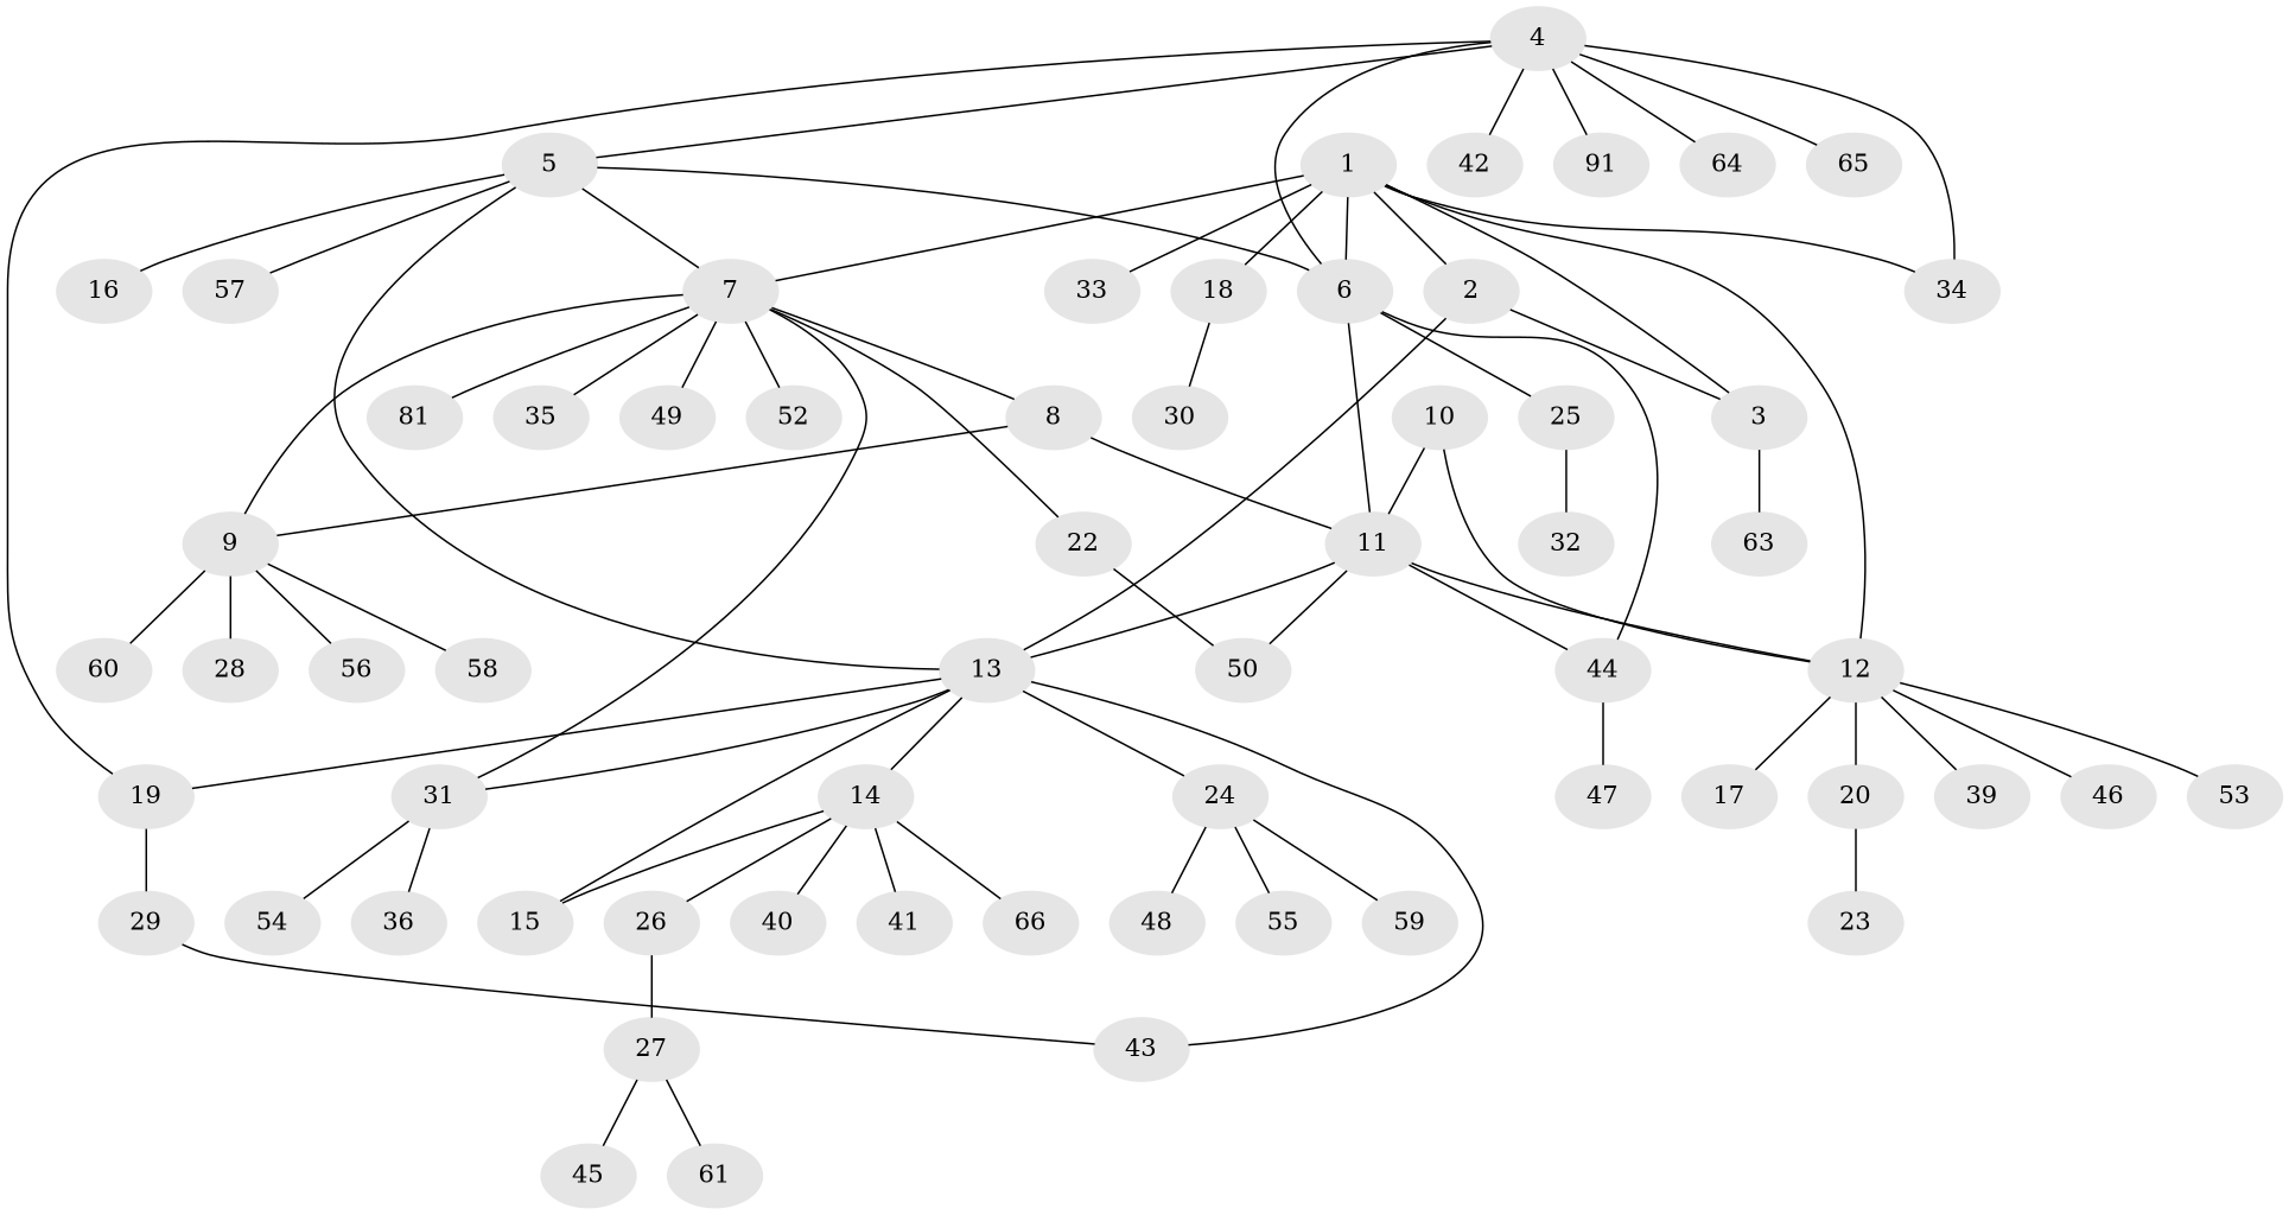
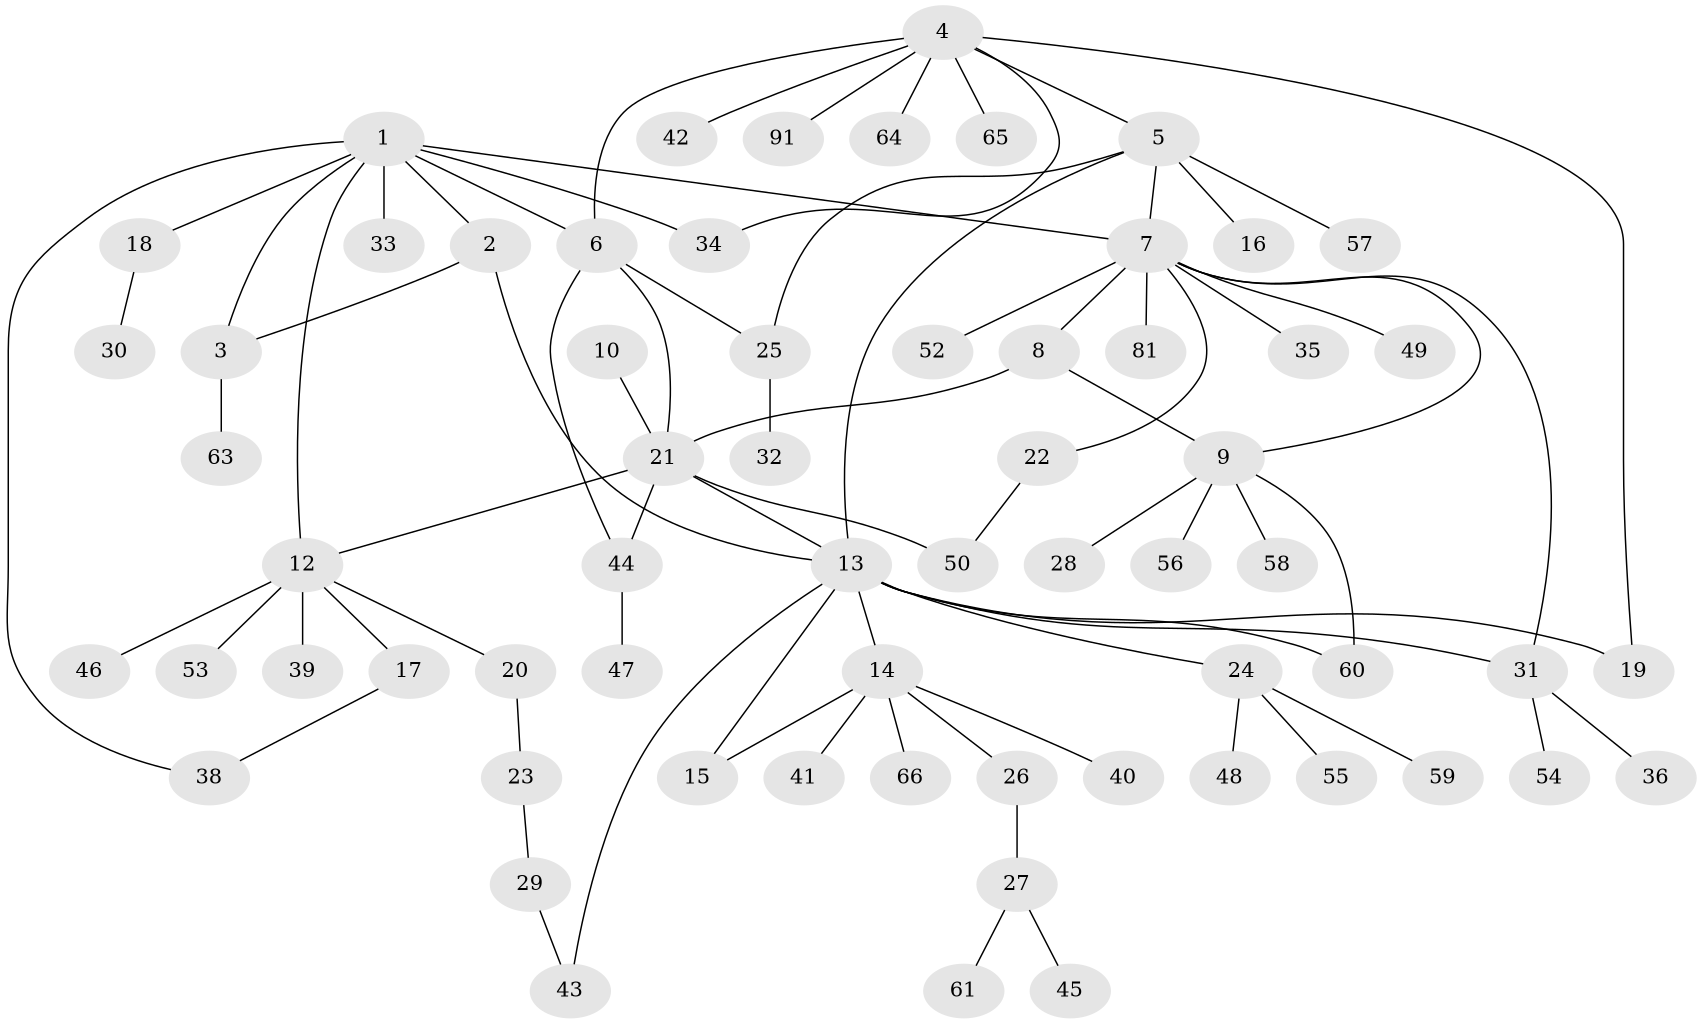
  graph {
    node [color=gray90 style=filled]
    1
    2
    3
    6
    7
    12
    18
    33
    34
+   38
    13
    63
-   11
+   11 [label=21]
    25
    44
    8
    9
    n18 [label=81]
    22
    31
    35
    49
    52
    17
    20
    39
    46
    53
    30
    19
    15
    60
    14
    24
    43
    4
    5
    42
    n39 [label=91]
    64
    65
    16
    57
    50
    32
    47
    28
    56
    58
    36
    54
    10
    23
    26
    40
    41
    n57 [label=66]
    48
    55
    59
    27
    29
    45
    61
    1 -- 2
    1 -- 3
    1 -- 6
    1 -- 7
    1 -- 12
    1 -- 18
    1 -- 33
    1 -- 34
+   1 -- 38
    2 -- 3
    2 -- 13
    3 -- 63
    6 -- 11
    6 -- 25
    6 -- 44
    7 -- 8
    7 -- 9
    7 -- n18
    7 -- 22
    7 -- 31
    7 -- 35
    7 -- 49
    7 -- 52
    12 -- 17
    12 -- 20
    12 -- 39
    12 -- 46
    12 -- 53
    18 -- 30
    13 -- 31
    13 -- 19
    13 -- 15
+   13 -- 60
    13 -- 14
    13 -- 24
    13 -- 43
    11 -- 12
    11 -- 13
    11 -- 44
    11 -- 50
    25 -- 32
    44 -- 47
    8 -- 11
    8 -- 9
    9 -- 60
    9 -- 28
    9 -- 56
    9 -- 58
    22 -- 50
    31 -- 36
    31 -- 54
+   17 -- 38
    20 -- 23
    14 -- 15
    14 -- 26
    14 -- 40
    14 -- 41
    14 -- n57
    24 -- 48
    24 -- 55
    24 -- 59
    4 -- 6
    4 -- 34
    4 -- 19
    4 -- 5
    4 -- 42
    4 -- n39
    4 -- 64
    4 -- 65
-   5 -- 6
+   5 -- 25
    5 -- 7
    5 -- 13
    5 -- 16
    5 -- 57
-   10 -- 12
    10 -- 11
-   19 -- 29
+   23 -- 29
    26 -- 27
    27 -- 45
    27 -- 61
    29 -- 43
  }
